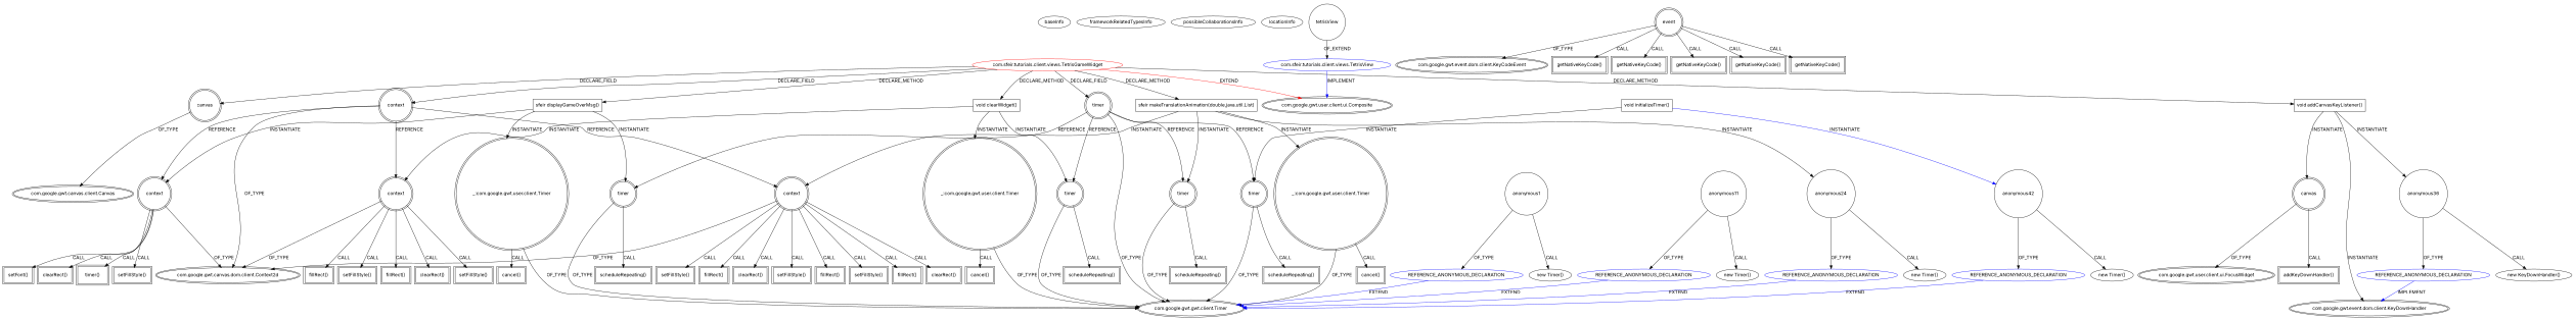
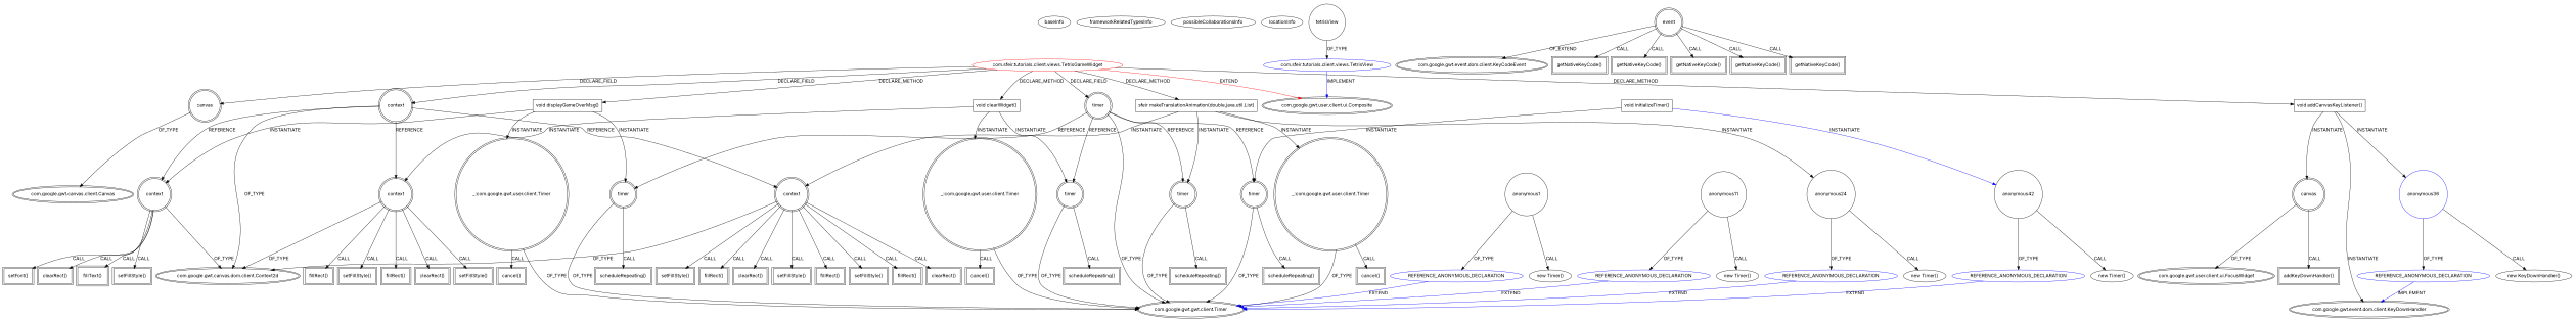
  digraph {
    fontname=Inter
    node [fontname=Inter isFrameworkType=true vertexType=INSIDE_CALL peripheries=2 shape=box]
    edge [fontname=Inter]
    baseInfo [category=extension_graph graphId=4245 isAnonymous=false possibleRelation=true isFrameworkType="" vertexType="" peripheries="" shape=""]
    frameworkRelatedTypesInfo [0="com.google.gwt.user.client.ui.Composite" isFrameworkType="" vertexType="" peripheries="" shape=""]
    possibleCollaborationsInfo [0="4245~CLIENT_METHOD_DECLARATION-INSTANTIATION-~com.google.gwt.user.client.ui.Composite ~com.google.gwt.event.dom.client.KeyDownHandler ~false~true" 1="4245~FIELD_DECLARATION-~com.google.gwt.user.client.ui.Composite ~com.google.gwt.user.client.ui.Composite ~false~false" 2="4245~CLIENT_METHOD_DECLARATION-INSTANTIATION-~com.google.gwt.user.client.ui.Composite ~com.google.gwt.user.client.Timer ~false~true" isFrameworkType="" vertexType="" peripheries="" shape=""]
    locationInfo [contextSignature=TetrisGameWidget filePath="/oussamazoghlami-TetrisGwt/TetrisGwt-master/Tetris/src/com/sfeir/tutorials/client/views/TetrisGameWidget.java" graphId=4245 projectName="oussamazoghlami-TetrisGwt" isFrameworkType="" vertexType="" peripheries="" shape=""]
    n5 [color=red isFrameworkType=false label="com.sfeir.tutorials.client.views.TetrisGameWidget" vertexType=ROOT_CLIENT_CLASS_DECLARATION peripheries="" shape=""]
    n6 [label="com.google.gwt.user.client.ui.Composite" vertexType=FRAMEWORK_CLASS_TYPE shape=""]
    n7 [label=canvas shape=circle vertexType=FIELD_DECLARATION]
    n8 [label=context shape=circle vertexType=FIELD_DECLARATION]
    n9 [label=timer shape=circle vertexType=FIELD_DECLARATION]
    n10 [isFrameworkType=false label="void clearWidget()" vertexType=CLIENT_METHOD_DECLARATION peripheries=""]
-   n11 [isFrameworkType=false label="sfeir displayGameOverMsg()" vertexType=CLIENT_METHOD_DECLARATION peripheries=""]
+   n11 [isFrameworkType=false label="void displayGameOverMsg()" vertexType=CLIENT_METHOD_DECLARATION peripheries=""]
    n12 [isFrameworkType=false label="sfeir makeTranslationAnimation(double,java.util.List)" vertexType=CLIENT_METHOD_DECLARATION peripheries=""]
    n13 [isFrameworkType=false label="void addCanvasKeyListener()" vertexType=CLIENT_METHOD_DECLARATION peripheries=""]
    n14 [label="com.google.gwt.canvas.client.Canvas" vertexType=FRAMEWORK_CLASS_TYPE shape=""]
    n15 [label="com.google.gwt.canvas.dom.client.Context2d" vertexType=FRAMEWORK_CLASS_TYPE shape=""]
    n16 [label=context shape=circle vertexType=VARIABLE_EXPRESION]
    n17 [label=context shape=circle vertexType=VARIABLE_EXPRESION]
    n18 [label=context shape=circle vertexType=VARIABLE_EXPRESION]
    n19 [isFrameworkType=false label=tetrisView shape=circle vertexType=FIELD_DECLARATION peripheries=""]
    n20 [color=blue isFrameworkType=false label="com.sfeir.tutorials.client.views.TetrisView" vertexType=REFERENCE_CLIENT_CLASS_DECLARATION peripheries="" shape=""]
    n21 [label="com.google.gwt.gwt.client.Timer" vertexType=FRAMEWORK_CLASS_TYPE shape=""]
    n22 [label=timer shape=circle vertexType=VARIABLE_EXPRESION]
    n23 [label=timer shape=circle vertexType=VARIABLE_EXPRESION]
    n24 [label=timer shape=circle vertexType=VARIABLE_EXPRESION]
    n25 [label=timer shape=circle vertexType=VARIABLE_EXPRESION]
    n26 [label="_:com.google.gwt.user.client.Timer" shape=circle vertexType=VARIABLE_EXPRESION]
    n27 [label="_:com.google.gwt.user.client.Timer" shape=circle vertexType=VARIABLE_EXPRESION]
    n28 [isFrameworkType=false label=anonymous24 shape=circle vertexType=VARIABLE_EXPRESION peripheries=""]
    n29 [label="_:com.google.gwt.user.client.Timer" shape=circle vertexType=VARIABLE_EXPRESION]
    n30 [label=canvas shape=circle vertexType=VARIABLE_EXPRESION]
-   n31 [isFrameworkType=false label=anonymous36 shape=circle vertexType=VARIABLE_EXPRESION peripheries=""]
+   n31 [isFrameworkType=false label=anonymous36 shape=circle vertexType=VARIABLE_EXPRESION color=blue peripheries=""]
    n32 [label="com.google.gwt.event.dom.client.KeyDownHandler" vertexType=FRAMEWORK_INTERFACE_TYPE shape=""]
    n33 [isFrameworkType=false label="void initializeTimer()" vertexType=CLIENT_METHOD_DECLARATION peripheries=""]
    n34 [isFrameworkType=false label=anonymous42 shape=circle vertexType=VARIABLE_EXPRESION peripheries=""]
    n35 [label="clearRect()"]
    n36 [label="setFillStyle()"]
    n37 [label="fillRect()"]
    n38 [label="setFillStyle()"]
    n39 [label="fillRect()"]
    n40 [label="setFillStyle()"]
    n41 [label="setFont()"]
    n42 [label="clearRect()"]
-   n43 [label="timer()"]
+   n43 [label="fillText()"]
    n44 [label="clearRect()"]
    n45 [label="setFillStyle()"]
    n46 [label="fillRect()"]
    n47 [label="setFillStyle()"]
    n48 [label="fillRect()"]
    n49 [label="clearRect()"]
    n50 [label="setFillStyle()"]
    n51 [label="fillRect()"]
    n52 [label="scheduleRepeating()"]
    n53 [label="scheduleRepeating()"]
    n54 [label="scheduleRepeating()"]
    n55 [label="scheduleRepeating()"]
    n56 [isFrameworkType=false label=anonymous1 shape=circle vertexType=VARIABLE_EXPRESION peripheries=""]
    n57 [color=blue isFrameworkType=false label=REFERENCE_ANONYMOUS_DECLARATION vertexType=REFERENCE_ANONYMOUS_DECLARATION peripheries="" shape=""]
    n58 [isFrameworkType=false label="new Timer()" vertexType=CONSTRUCTOR_CALL peripheries="" shape=""]
    n59 [label="cancel()"]
    n60 [isFrameworkType=false label=anonymous11 shape=circle vertexType=VARIABLE_EXPRESION peripheries=""]
    n61 [color=blue isFrameworkType=false label=REFERENCE_ANONYMOUS_DECLARATION vertexType=REFERENCE_ANONYMOUS_DECLARATION peripheries="" shape=""]
    n62 [isFrameworkType=false label="new Timer()" vertexType=CONSTRUCTOR_CALL peripheries="" shape=""]
    n63 [label="cancel()"]
    n64 [color=blue isFrameworkType=false label=REFERENCE_ANONYMOUS_DECLARATION vertexType=REFERENCE_ANONYMOUS_DECLARATION peripheries="" shape=""]
    n65 [isFrameworkType=false label="new Timer()" vertexType=CONSTRUCTOR_CALL peripheries="" shape=""]
    n66 [label="cancel()"]
    n67 [label="com.google.gwt.user.client.ui.FocusWidget" vertexType=FRAMEWORK_CLASS_TYPE shape=""]
    n68 [label="addKeyDownHandler()"]
    n69 [color=blue isFrameworkType=false label=REFERENCE_ANONYMOUS_DECLARATION vertexType=REFERENCE_ANONYMOUS_DECLARATION peripheries="" shape=""]
    n70 [isFrameworkType=false label="new KeyDownHandler()" vertexType=CONSTRUCTOR_CALL peripheries="" shape=""]
    n71 [label=event shape=circle vertexType=VARIABLE_EXPRESION]
    n72 [label="com.google.gwt.event.dom.client.KeyCodeEvent" vertexType=FRAMEWORK_CLASS_TYPE shape=""]
    n73 [label="getNativeKeyCode()"]
    n74 [label="getNativeKeyCode()"]
    n75 [label="getNativeKeyCode()"]
    n76 [label="getNativeKeyCode()"]
    n77 [label="getNativeKeyCode()"]
    n78 [color=blue isFrameworkType=false label=REFERENCE_ANONYMOUS_DECLARATION vertexType=REFERENCE_ANONYMOUS_DECLARATION peripheries="" shape=""]
    n79 [isFrameworkType=false label="new Timer()" vertexType=CONSTRUCTOR_CALL peripheries="" shape=""]
    n5 -> n6 [color=red label=EXTEND]
    n5 -> n7 [label=DECLARE_FIELD]
    n5 -> n8 [label=DECLARE_FIELD]
    n5 -> n9 [label=DECLARE_FIELD]
    n5 -> n10 [label=DECLARE_METHOD]
    n5 -> n11 [label=DECLARE_METHOD]
    n5 -> n12 [label=DECLARE_METHOD]
    n5 -> n13 [label=DECLARE_METHOD]
    n7 -> n14 [label=OF_TYPE]
    n8 -> n15 [label=OF_TYPE]
    n8 -> n16 [label=REFERENCE]
    n8 -> n17 [label=REFERENCE]
    n8 -> n18 [label=REFERENCE]
    n9 -> n21 [label=OF_TYPE]
    n9 -> n22 [label=REFERENCE]
    n9 -> n23 [label=REFERENCE]
    n9 -> n24 [label=REFERENCE]
    n9 -> n25 [label=REFERENCE]
    n10 -> n16 [label=INSTANTIATE]
    n10 -> n22 [label=INSTANTIATE]
    n10 -> n26 [label=INSTANTIATE]
    n11 -> n17 [label=INSTANTIATE]
    n11 -> n23 [label=INSTANTIATE]
    n11 -> n27 [label=INSTANTIATE]
    n12 -> n18 [label=INSTANTIATE]
    n12 -> n24 [label=INSTANTIATE]
    n12 -> n28 [label=INSTANTIATE]
    n12 -> n29 [label=INSTANTIATE]
    n13 -> n30 [label=INSTANTIATE]
    n13 -> n31 [label=INSTANTIATE]
    n13 -> n32 [label=INSTANTIATE]
    n16 -> n15 [label=OF_TYPE]
    n16 -> n35 [label=CALL]
    n16 -> n36 [label=CALL]
    n16 -> n37 [label=CALL]
    n16 -> n38 [label=CALL]
    n16 -> n39 [label=CALL]
    n17 -> n15 [label=OF_TYPE]
    n17 -> n40 [label=CALL]
    n17 -> n41 [label=CALL]
    n17 -> n42 [label=CALL]
    n17 -> n43 [label=CALL]
    n18 -> n15 [label=OF_TYPE]
    n18 -> n44 [label=CALL]
    n18 -> n45 [label=CALL]
    n18 -> n46 [label=CALL]
    n18 -> n47 [label=CALL]
    n18 -> n48 [label=CALL]
    n18 -> n49 [label=CALL]
    n18 -> n50 [label=CALL]
    n18 -> n51 [label=CALL]
-   n19 -> n20 [label=OF_EXTEND]
+   n19 -> n20 [label=OF_TYPE]
    n20 -> n6 [color=blue label=IMPLEMENT]
    n22 -> n21 [label=OF_TYPE]
    n22 -> n52 [label=CALL]
    n23 -> n21 [label=OF_TYPE]
    n23 -> n53 [label=CALL]
    n24 -> n21 [label=OF_TYPE]
    n24 -> n54 [label=CALL]
    n25 -> n21 [label=OF_TYPE]
    n25 -> n55 [label=CALL]
    n26 -> n21 [label=OF_TYPE]
    n26 -> n59 [label=CALL]
    n27 -> n21 [label=OF_TYPE]
    n27 -> n63 [label=CALL]
    n28 -> n64 [label=OF_TYPE]
    n28 -> n65 [label=CALL]
    n29 -> n21 [label=OF_TYPE]
    n29 -> n66 [label=CALL]
    n30 -> n67 [label=OF_TYPE]
    n30 -> n68 [label=CALL]
    n31 -> n69 [label=OF_TYPE]
    n31 -> n70 [label=CALL]
    n33 -> n25 [label=INSTANTIATE]
    n33 -> n34 [color=blue label=INSTANTIATE]
    n34 -> n78 [label=OF_TYPE]
    n34 -> n79 [label=CALL]
    n56 -> n57 [label=OF_TYPE]
    n56 -> n58 [label=CALL]
    n57 -> n21 [color=blue label=EXTEND]
    n60 -> n61 [label=OF_TYPE]
    n60 -> n62 [label=CALL]
    n61 -> n21 [color=blue label=EXTEND]
    n64 -> n21 [color=blue label=EXTEND]
    n69 -> n32 [color=blue label=IMPLEMENT]
-   n71 -> n72 [label=OF_TYPE]
+   n71 -> n72 [label=OF_EXTEND]
    n71 -> n73 [label=CALL]
    n71 -> n74 [label=CALL]
    n71 -> n75 [label=CALL]
    n71 -> n76 [label=CALL]
    n71 -> n77 [label=CALL]
    n78 -> n21 [color=blue label=EXTEND]
  }
